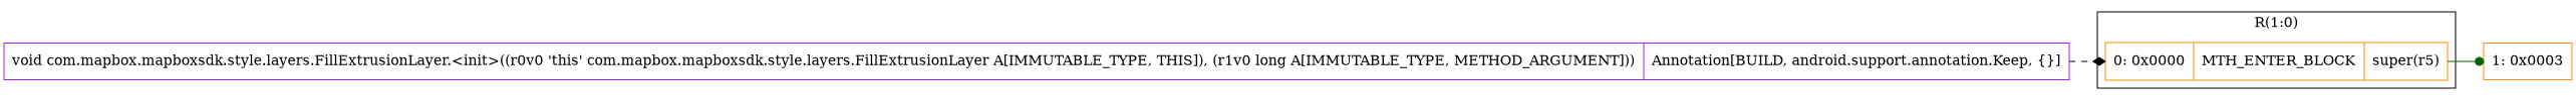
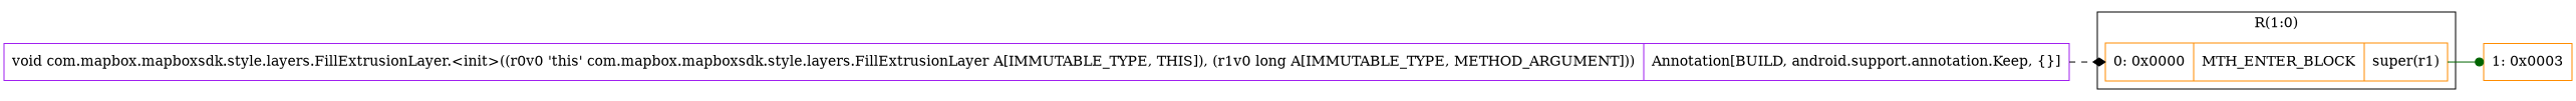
  digraph {
    rankdir=LR
    node [color=darkorange shape=record]
-   n1 [label="{0\:\ 0x0000|MTH_ENTER_BLOCK\l|super(r5)\l}"]
+   n1 [label="{0\:\ 0x0000|MTH_ENTER_BLOCK\l|super(r1)\l}"]
    n2 [label="{1\:\ 0x0003}"]
    n3 [label="{void com.mapbox.mapboxsdk.style.layers.FillExtrusionLayer.\<init\>((r0v0 'this' com.mapbox.mapboxsdk.style.layers.FillExtrusionLayer A[IMMUTABLE_TYPE, THIS]), (r1v0 long A[IMMUTABLE_TYPE, METHOD_ARGUMENT]))  | Annotation[BUILD, android.support.annotation.Keep, \{\}]\l}" color=purple]
    subgraph cluster_1 {
      label="R(1:0)"
      n1
    }
    n1 -> n2 [color=darkgreen style=solid arrowhead=dot]
    n3 -> n1 [color=black style=dashed arrowhead=diamond]
  }
